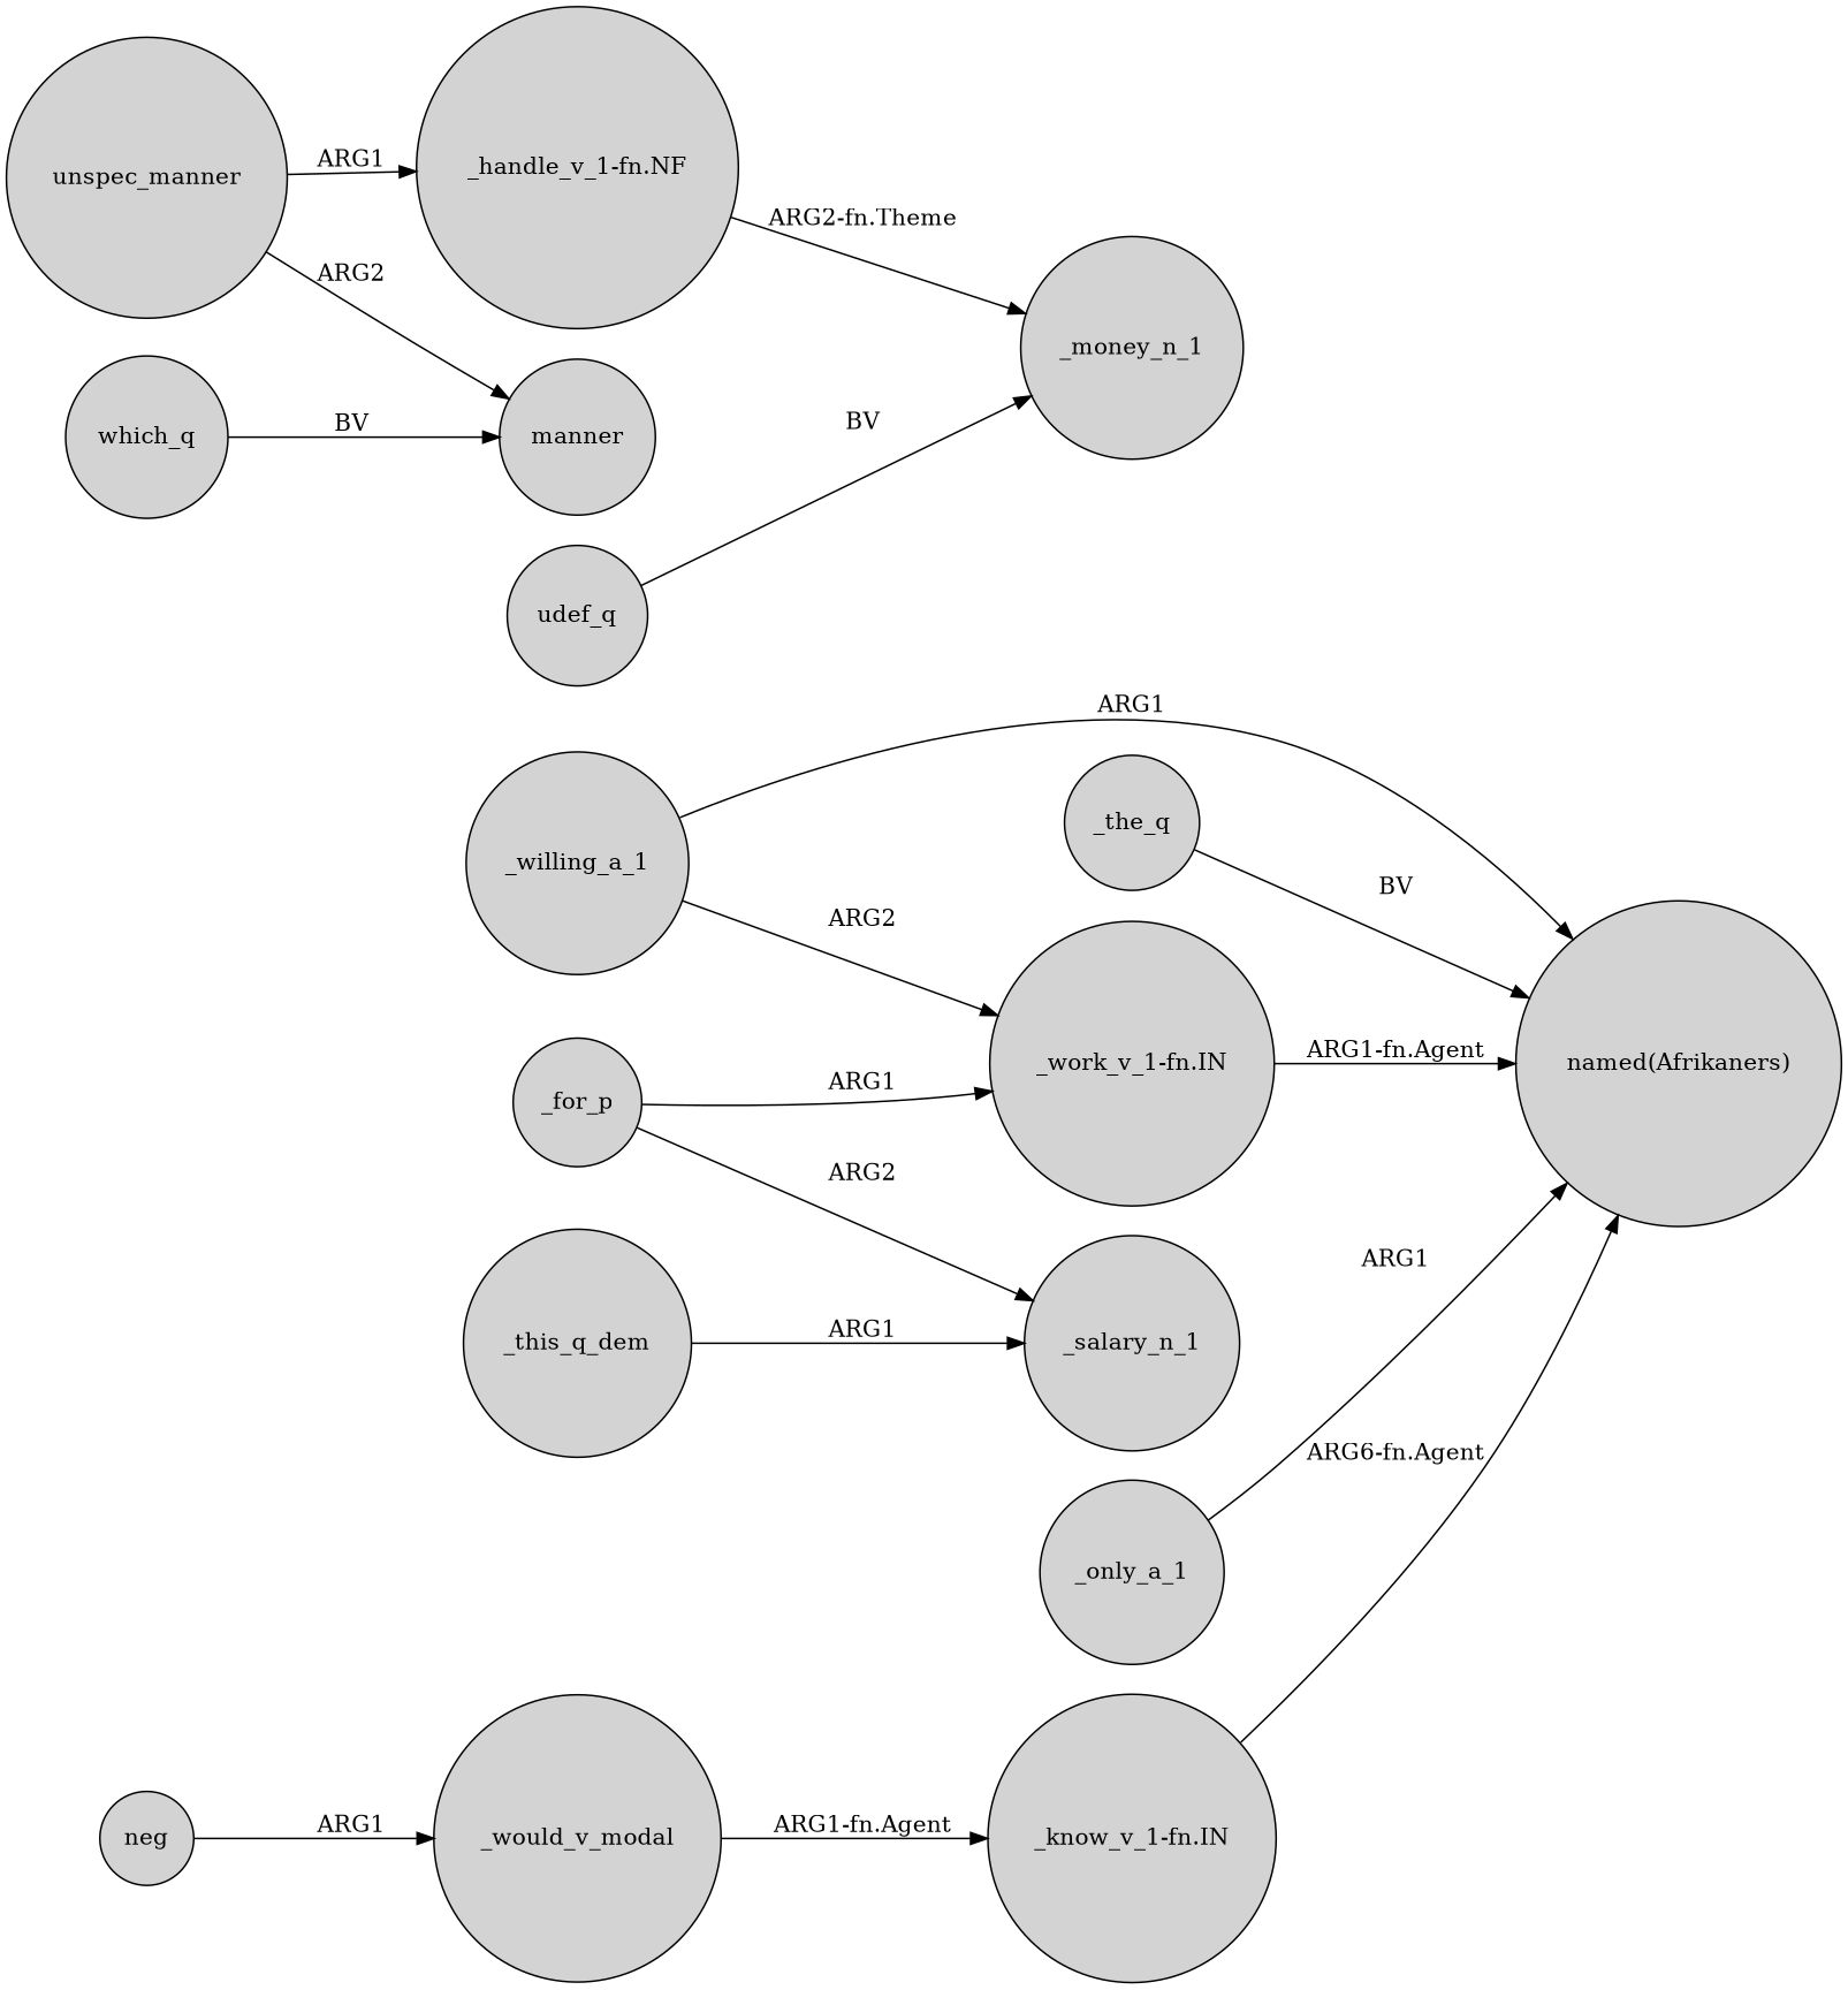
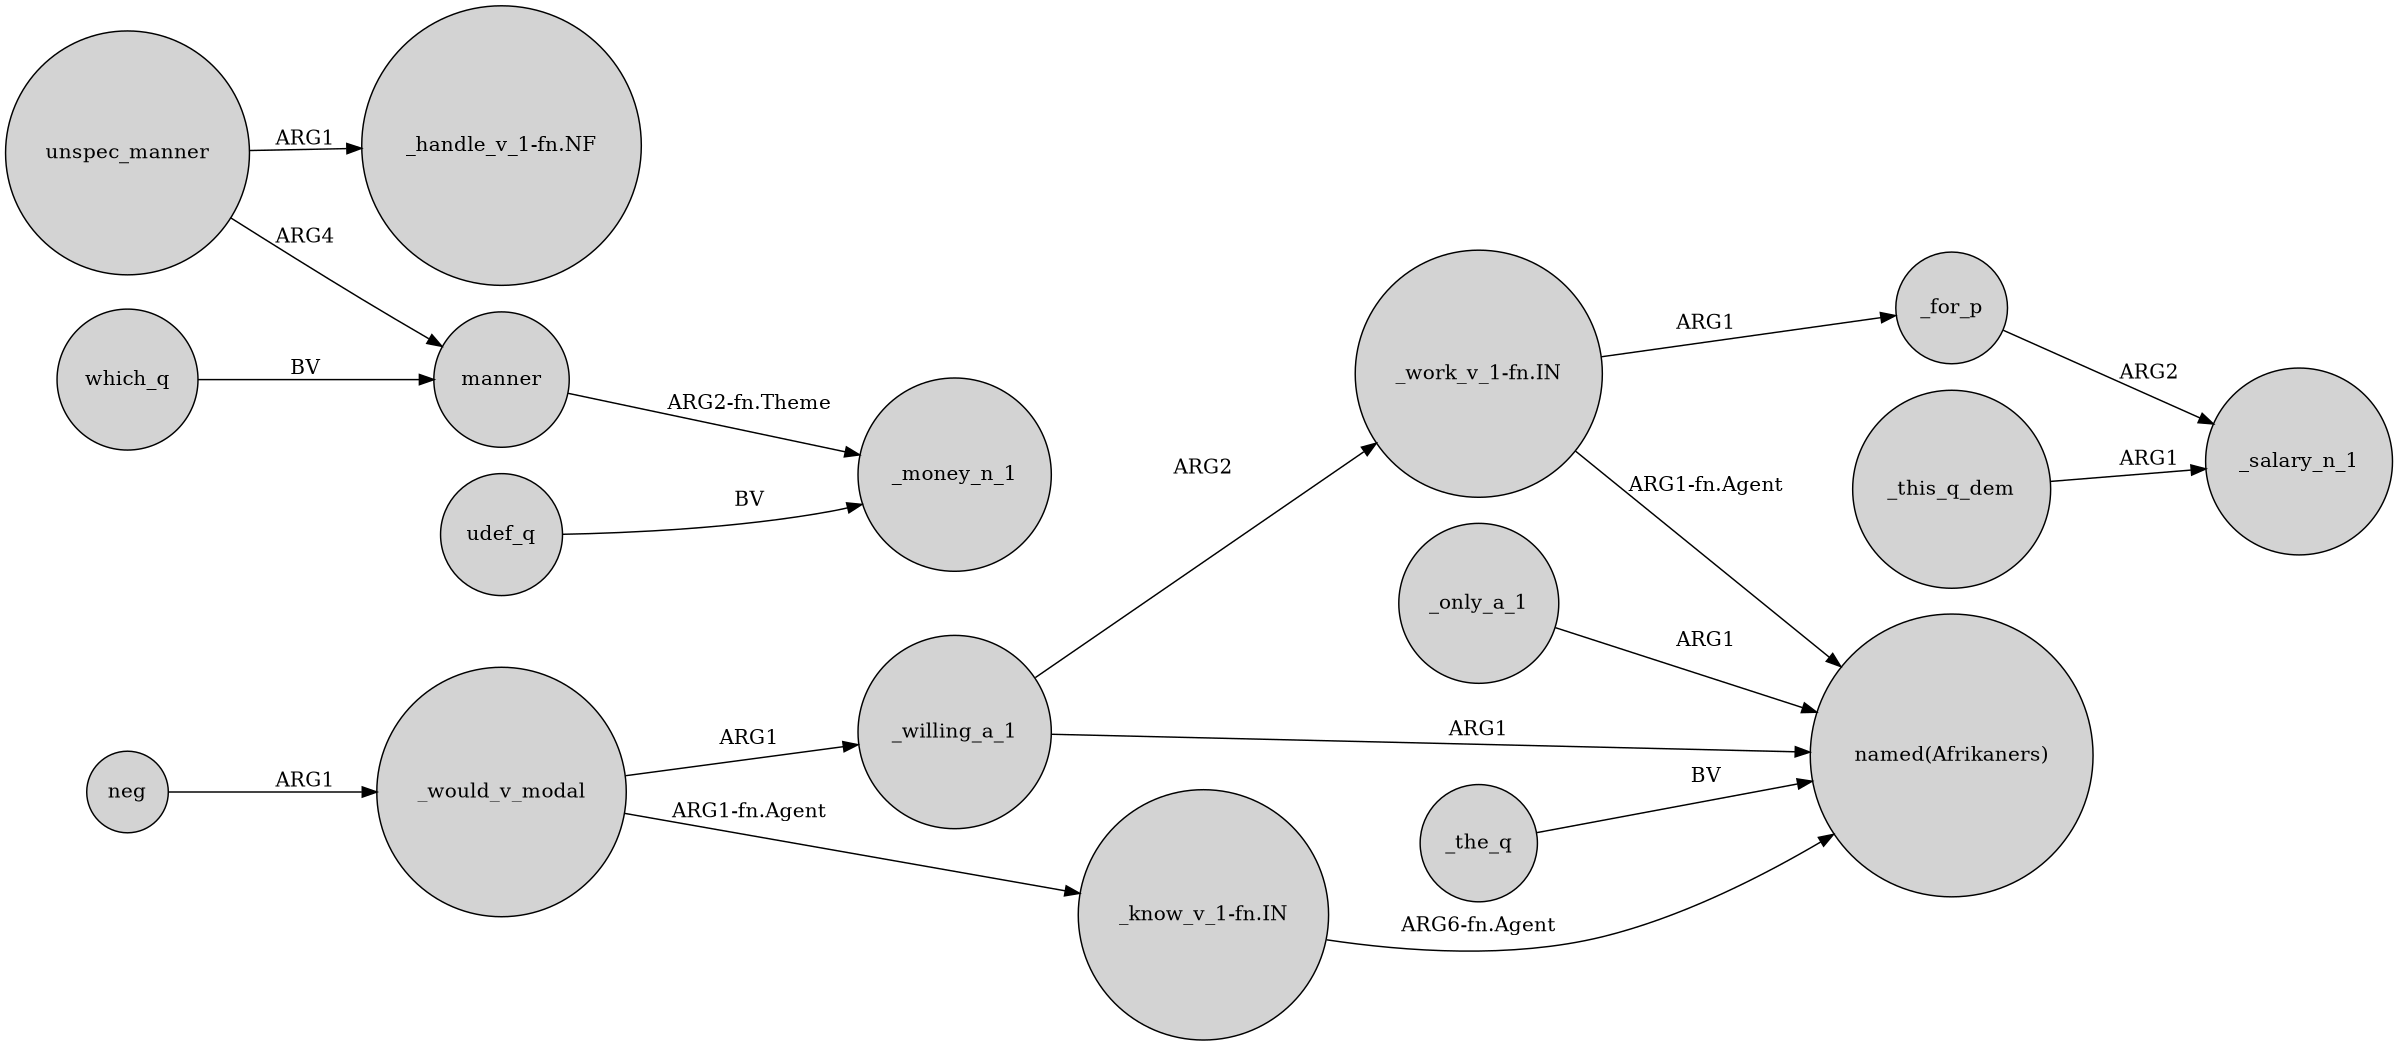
  digraph {
    rankdir=LR
    node [shape=circle style=filled]
    "_work_v_1-fn.IN"
    "named(Afrikaners)"
    unspec_manner
    "_handle_v_1-fn.NF"
    manner
    _money_n_1
    _this_q_dem
    _salary_n_1
    _the_q
    neg
    _would_v_modal
    _willing_a_1
    "_know_v_1-fn.IN"
    _only_a_1
    udef_q
    _for_p
    which_q
    "_work_v_1-fn.IN" -> "named(Afrikaners)" [label="ARG1-fn.Agent"]
    unspec_manner -> "_handle_v_1-fn.NF" [label=ARG1]
-   unspec_manner -> manner [label=ARG2]
-   "_handle_v_1-fn.NF" -> _money_n_1 [label="ARG2-fn.Theme"]
+   unspec_manner -> manner [label=ARG4]
+   manner -> _money_n_1 [label="ARG2-fn.Theme"]
    _this_q_dem -> _salary_n_1 [label=ARG1]
    _the_q -> "named(Afrikaners)" [label=BV]
    neg -> _would_v_modal [label=ARG1]
+   _would_v_modal -> _willing_a_1 [label=ARG1]
    _would_v_modal -> "_know_v_1-fn.IN" [label="ARG1-fn.Agent"]
    _willing_a_1 -> "_work_v_1-fn.IN" [label=ARG2]
    _willing_a_1 -> "named(Afrikaners)" [label=ARG1]
    "_know_v_1-fn.IN" -> "named(Afrikaners)" [label="ARG6-fn.Agent"]
    _only_a_1 -> "named(Afrikaners)" [label=ARG1]
    udef_q -> _money_n_1 [label=BV]
-   _for_p -> "_work_v_1-fn.IN" [label=ARG1]
+   "_work_v_1-fn.IN" -> _for_p [label=ARG1]
    _for_p -> _salary_n_1 [label=ARG2]
    which_q -> manner [label=BV]
  }
